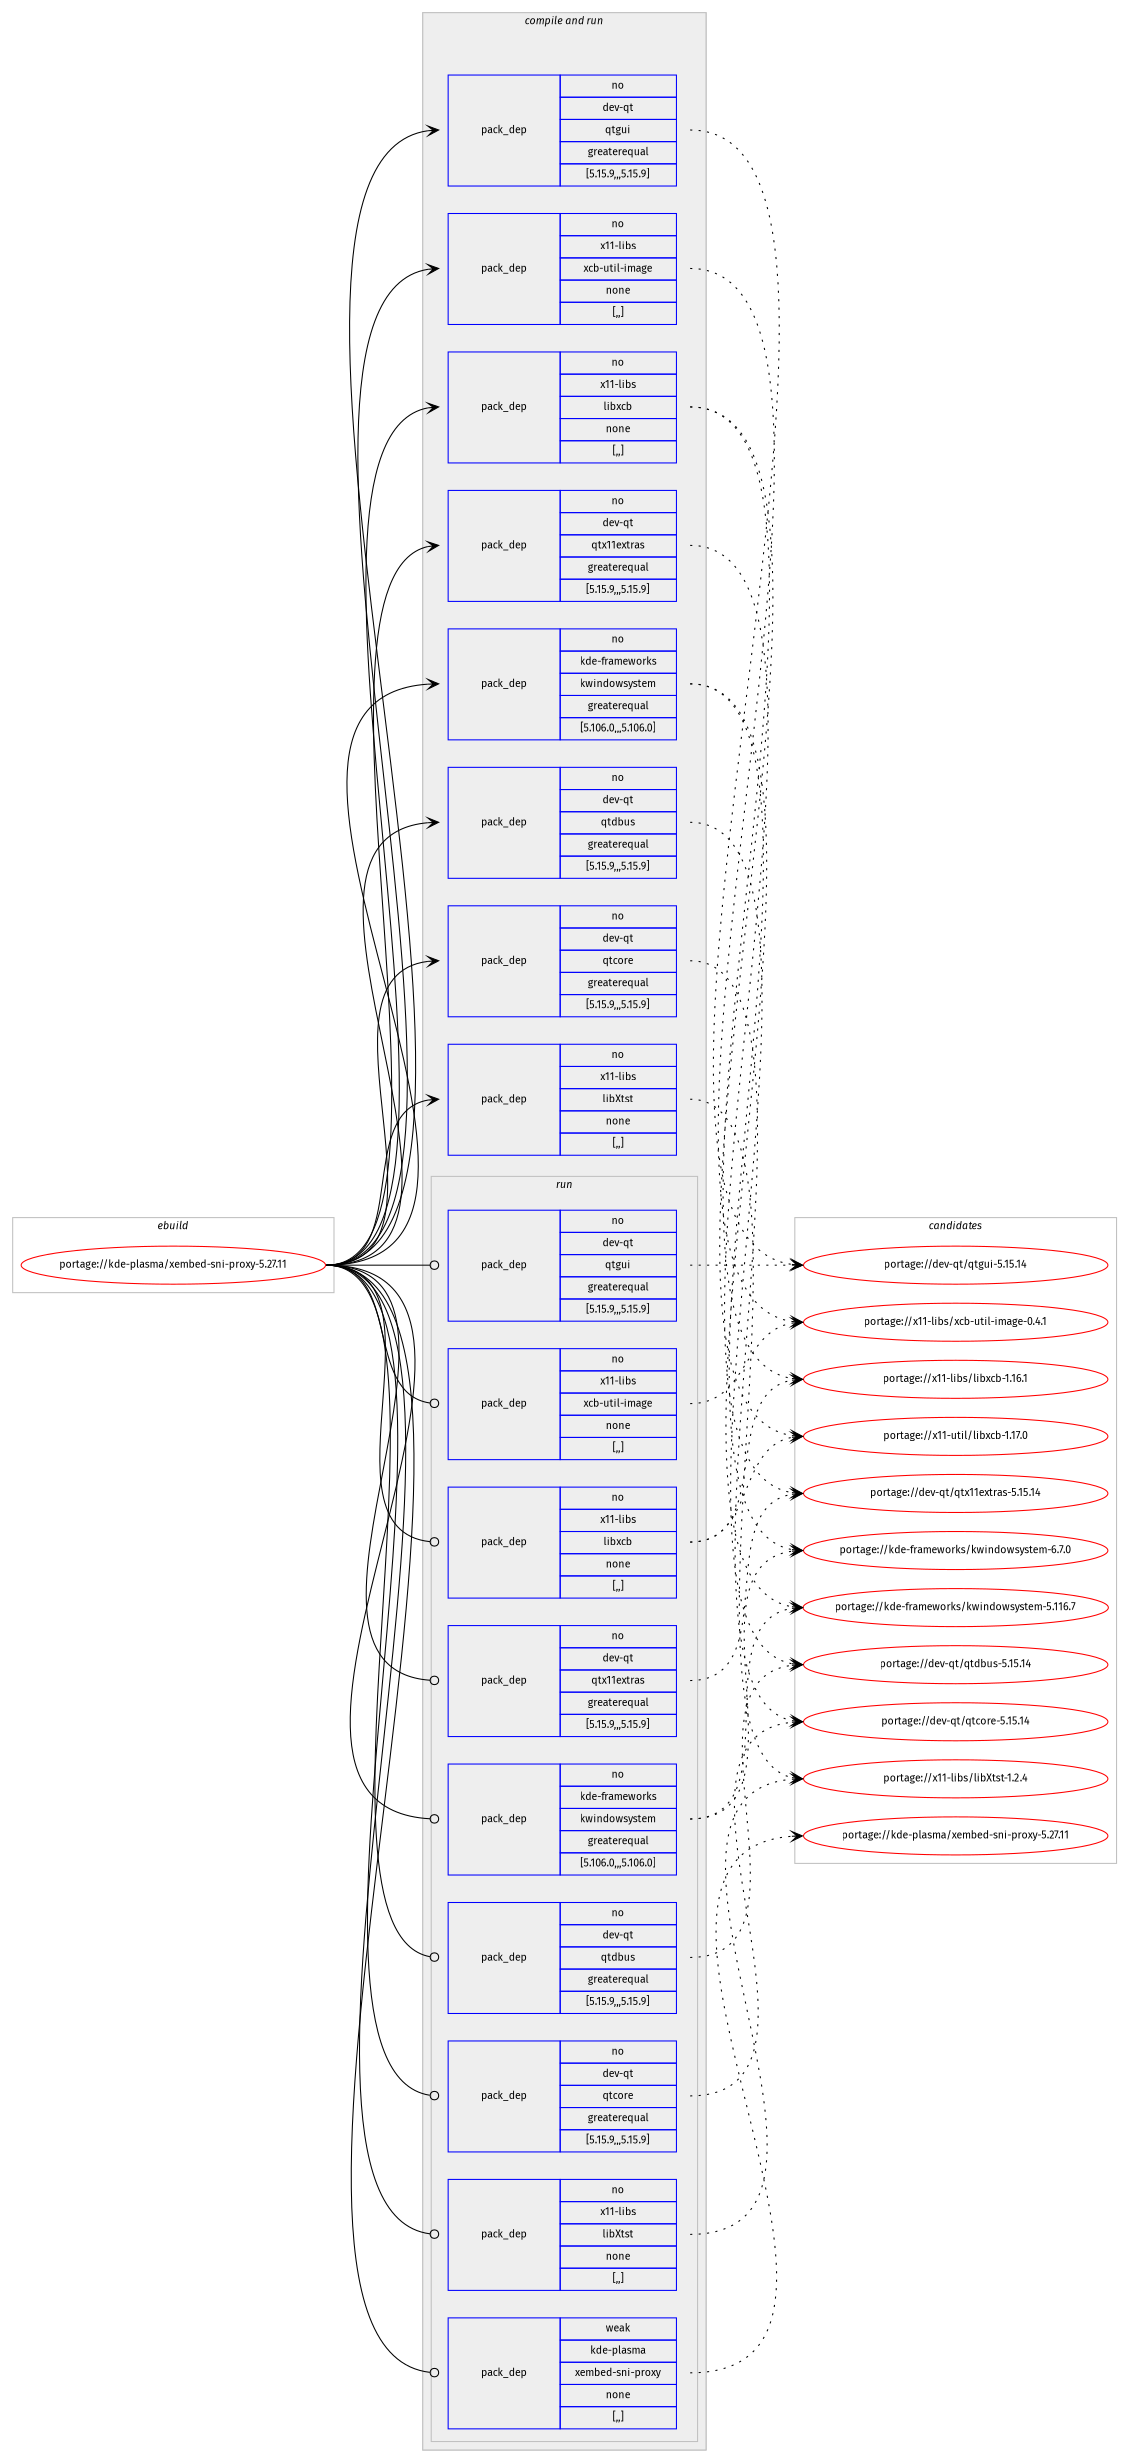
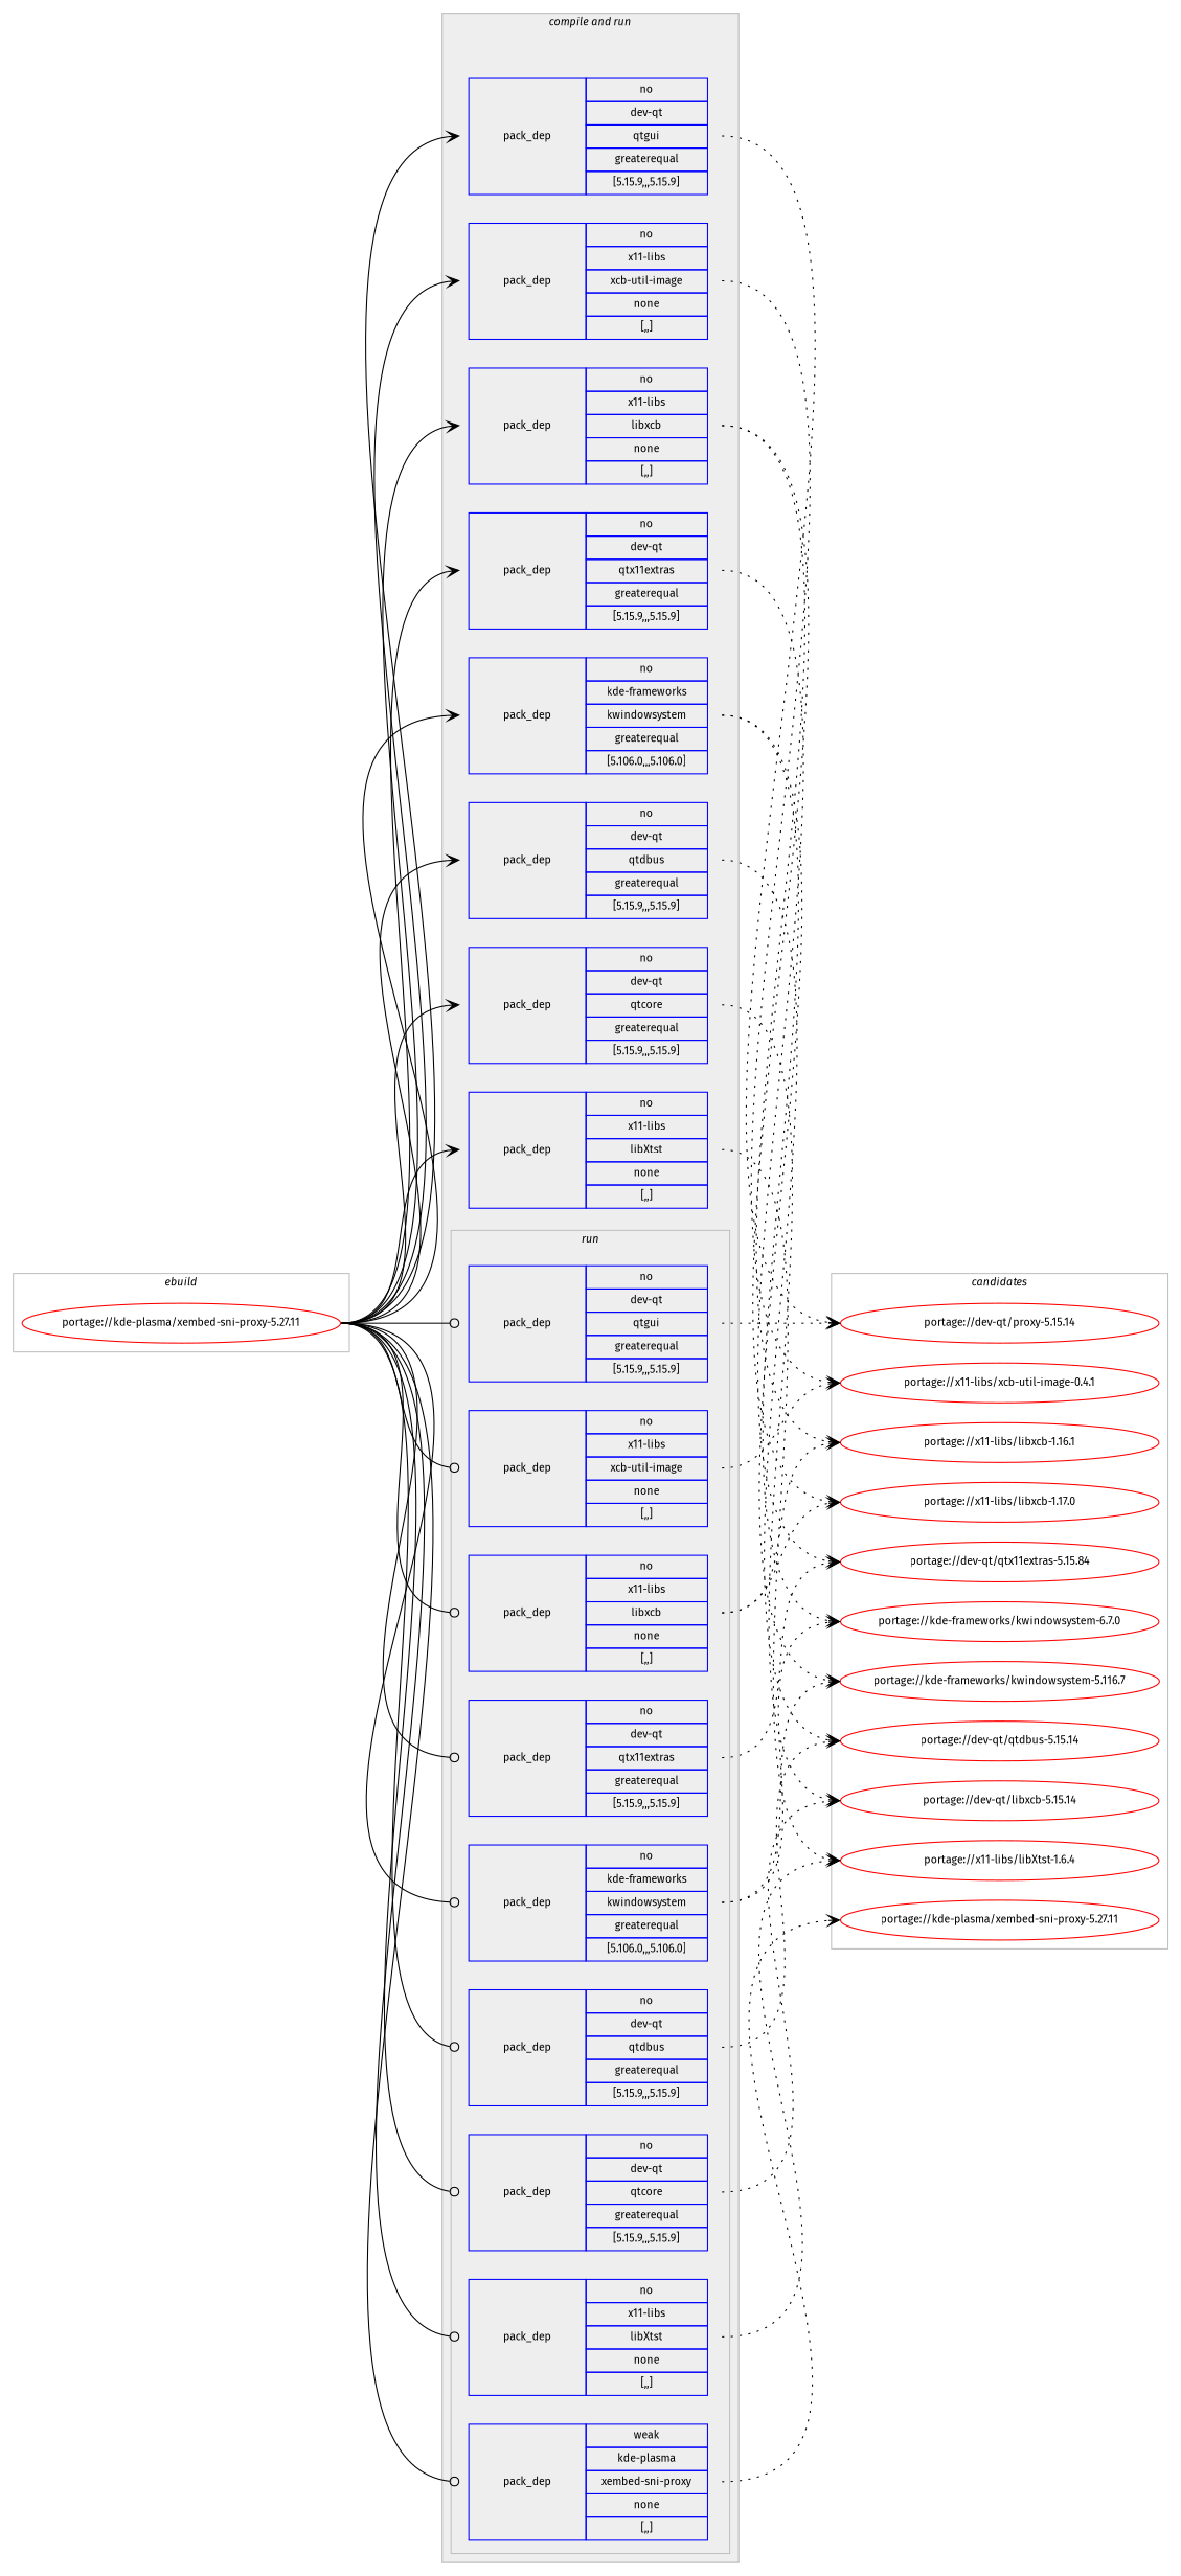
  digraph {
    compound=true
    concentrate=true
    fontname="Fira Sans"
    fontsize=10
    newrank=true
    rankdir=LR
    ranksep=1.5
    node [color=blue fontname="Fira Sans" fontsize=10 shape=none]
    edge [arrowhead=vee fontname="Fira Sans" headport=w style=dotted tailport=e weight=100]
    n1 [color=red label="portage://kde-plasma/xembed-sni-proxy-5.27.11" width=4 shape=""]
    n2 [label=<<TABLE BORDER="0" CELLBORDER="1" CELLSPACING="0" CELLPADDING="4" WIDTH="220"><TR><TD ROWSPAN="6" CELLPADDING="30">pack_dep</TD></TR><TR><TD WIDTH="110">no</TD></TR><TR><TD>dev-qt</TD></TR><TR><TD>qtcore</TD></TR><TR><TD>greaterequal</TD></TR><TR><TD>[5.15.9,,,5.15.9]</TD></TR></TABLE>>]
    n3 [label=<<TABLE BORDER="0" CELLBORDER="1" CELLSPACING="0" CELLPADDING="4" WIDTH="220"><TR><TD ROWSPAN="6" CELLPADDING="30">pack_dep</TD></TR><TR><TD WIDTH="110">no</TD></TR><TR><TD>dev-qt</TD></TR><TR><TD>qtdbus</TD></TR><TR><TD>greaterequal</TD></TR><TR><TD>[5.15.9,,,5.15.9]</TD></TR></TABLE>>]
    n4 [label=<<TABLE BORDER="0" CELLBORDER="1" CELLSPACING="0" CELLPADDING="4" WIDTH="220"><TR><TD ROWSPAN="6" CELLPADDING="30">pack_dep</TD></TR><TR><TD WIDTH="110">no</TD></TR><TR><TD>dev-qt</TD></TR><TR><TD>qtgui</TD></TR><TR><TD>greaterequal</TD></TR><TR><TD>[5.15.9,,,5.15.9]</TD></TR></TABLE>>]
    n5 [label=<<TABLE BORDER="0" CELLBORDER="1" CELLSPACING="0" CELLPADDING="4" WIDTH="220"><TR><TD ROWSPAN="6" CELLPADDING="30">pack_dep</TD></TR><TR><TD WIDTH="110">no</TD></TR><TR><TD>dev-qt</TD></TR><TR><TD>qtx11extras</TD></TR><TR><TD>greaterequal</TD></TR><TR><TD>[5.15.9,,,5.15.9]</TD></TR></TABLE>>]
    n6 [label=<<TABLE BORDER="0" CELLBORDER="1" CELLSPACING="0" CELLPADDING="4" WIDTH="220"><TR><TD ROWSPAN="6" CELLPADDING="30">pack_dep</TD></TR><TR><TD WIDTH="110">no</TD></TR><TR><TD>kde-frameworks</TD></TR><TR><TD>kwindowsystem</TD></TR><TR><TD>greaterequal</TD></TR><TR><TD>[5.106.0,,,5.106.0]</TD></TR></TABLE>>]
    n7 [label=<<TABLE BORDER="0" CELLBORDER="1" CELLSPACING="0" CELLPADDING="4" WIDTH="220"><TR><TD ROWSPAN="6" CELLPADDING="30">pack_dep</TD></TR><TR><TD WIDTH="110">no</TD></TR><TR><TD>x11-libs</TD></TR><TR><TD>libXtst</TD></TR><TR><TD>none</TD></TR><TR><TD>[,,]</TD></TR></TABLE>>]
    n8 [label=<<TABLE BORDER="0" CELLBORDER="1" CELLSPACING="0" CELLPADDING="4" WIDTH="220"><TR><TD ROWSPAN="6" CELLPADDING="30">pack_dep</TD></TR><TR><TD WIDTH="110">no</TD></TR><TR><TD>x11-libs</TD></TR><TR><TD>libxcb</TD></TR><TR><TD>none</TD></TR><TR><TD>[,,]</TD></TR></TABLE>>]
    n9 [label=<<TABLE BORDER="0" CELLBORDER="1" CELLSPACING="0" CELLPADDING="4" WIDTH="220"><TR><TD ROWSPAN="6" CELLPADDING="30">pack_dep</TD></TR><TR><TD WIDTH="110">no</TD></TR><TR><TD>x11-libs</TD></TR><TR><TD>xcb-util-image</TD></TR><TR><TD>none</TD></TR><TR><TD>[,,]</TD></TR></TABLE>>]
    n10 [label=<<TABLE BORDER="0" CELLBORDER="1" CELLSPACING="0" CELLPADDING="4" WIDTH="220"><TR><TD ROWSPAN="6" CELLPADDING="30">pack_dep</TD></TR><TR><TD WIDTH="110">no</TD></TR><TR><TD>dev-qt</TD></TR><TR><TD>qtcore</TD></TR><TR><TD>greaterequal</TD></TR><TR><TD>[5.15.9,,,5.15.9]</TD></TR></TABLE>>]
    n11 [label=<<TABLE BORDER="0" CELLBORDER="1" CELLSPACING="0" CELLPADDING="4" WIDTH="220"><TR><TD ROWSPAN="6" CELLPADDING="30">pack_dep</TD></TR><TR><TD WIDTH="110">no</TD></TR><TR><TD>dev-qt</TD></TR><TR><TD>qtdbus</TD></TR><TR><TD>greaterequal</TD></TR><TR><TD>[5.15.9,,,5.15.9]</TD></TR></TABLE>>]
    n12 [label=<<TABLE BORDER="0" CELLBORDER="1" CELLSPACING="0" CELLPADDING="4" WIDTH="220"><TR><TD ROWSPAN="6" CELLPADDING="30">pack_dep</TD></TR><TR><TD WIDTH="110">no</TD></TR><TR><TD>dev-qt</TD></TR><TR><TD>qtgui</TD></TR><TR><TD>greaterequal</TD></TR><TR><TD>[5.15.9,,,5.15.9]</TD></TR></TABLE>>]
    n13 [label=<<TABLE BORDER="0" CELLBORDER="1" CELLSPACING="0" CELLPADDING="4" WIDTH="220"><TR><TD ROWSPAN="6" CELLPADDING="30">pack_dep</TD></TR><TR><TD WIDTH="110">no</TD></TR><TR><TD>dev-qt</TD></TR><TR><TD>qtx11extras</TD></TR><TR><TD>greaterequal</TD></TR><TR><TD>[5.15.9,,,5.15.9]</TD></TR></TABLE>>]
    n14 [label=<<TABLE BORDER="0" CELLBORDER="1" CELLSPACING="0" CELLPADDING="4" WIDTH="220"><TR><TD ROWSPAN="6" CELLPADDING="30">pack_dep</TD></TR><TR><TD WIDTH="110">no</TD></TR><TR><TD>kde-frameworks</TD></TR><TR><TD>kwindowsystem</TD></TR><TR><TD>greaterequal</TD></TR><TR><TD>[5.106.0,,,5.106.0]</TD></TR></TABLE>>]
    n15 [label=<<TABLE BORDER="0" CELLBORDER="1" CELLSPACING="0" CELLPADDING="4" WIDTH="220"><TR><TD ROWSPAN="6" CELLPADDING="30">pack_dep</TD></TR><TR><TD WIDTH="110">no</TD></TR><TR><TD>x11-libs</TD></TR><TR><TD>libXtst</TD></TR><TR><TD>none</TD></TR><TR><TD>[,,]</TD></TR></TABLE>>]
    n16 [label=<<TABLE BORDER="0" CELLBORDER="1" CELLSPACING="0" CELLPADDING="4" WIDTH="220"><TR><TD ROWSPAN="6" CELLPADDING="30">pack_dep</TD></TR><TR><TD WIDTH="110">no</TD></TR><TR><TD>x11-libs</TD></TR><TR><TD>libxcb</TD></TR><TR><TD>none</TD></TR><TR><TD>[,,]</TD></TR></TABLE>>]
    n17 [label=<<TABLE BORDER="0" CELLBORDER="1" CELLSPACING="0" CELLPADDING="4" WIDTH="220"><TR><TD ROWSPAN="6" CELLPADDING="30">pack_dep</TD></TR><TR><TD WIDTH="110">no</TD></TR><TR><TD>x11-libs</TD></TR><TR><TD>xcb-util-image</TD></TR><TR><TD>none</TD></TR><TR><TD>[,,]</TD></TR></TABLE>>]
    n18 [label=<<TABLE BORDER="0" CELLBORDER="1" CELLSPACING="0" CELLPADDING="4" WIDTH="220"><TR><TD ROWSPAN="6" CELLPADDING="30">pack_dep</TD></TR><TR><TD WIDTH="110">weak</TD></TR><TR><TD>kde-plasma</TD></TR><TR><TD>xembed-sni-proxy</TD></TR><TR><TD>none</TD></TR><TR><TD>[,,]</TD></TR></TABLE>>]
-   n19 [color=red label="portage://dev-qt/qtcore-5.15.14" width=4 shape=""]
+   n19 [color=red label="portage://dev-qt/libxcb-5.15.14" width=4 shape=""]
    n20 [color=red label="portage://dev-qt/qtdbus-5.15.14" width=4 shape=""]
-   n21 [color=red label="portage://dev-qt/qtgui-5.15.14" width=4 shape=""]
-   n22 [color=red label="portage://dev-qt/qtx11extras-5.15.14" width=4 shape=""]
+   n21 [color=red label="portage://dev-qt/proxy-5.15.14" width=4 shape=""]
+   n22 [color=red label="portage://dev-qt/qtx11extras-5.15.84" width=4 shape=""]
    n23 [color=red label="portage://kde-frameworks/kwindowsystem-5.116.7" width=4 shape=""]
    n24 [color=red label="portage://kde-frameworks/kwindowsystem-6.7.0" width=4 shape=""]
-   n25 [color=red label="portage://x11-libs/libXtst-1.2.4" width=4 shape=""]
+   n25 [color=red label="portage://x11-libs/libXtst-1.6.4" width=4 shape=""]
    n26 [color=red label="portage://x11-libs/libxcb-1.16.1" width=4 shape=""]
-   n27 [color=red label="portage://x11-util/libxcb-1.17.0" width=4 shape=""]
+   n27 [color=red label="portage://x11-libs/libxcb-1.17.0" width=4 shape=""]
    n28 [color=red label="portage://x11-libs/xcb-util-image-0.4.1" width=4 shape=""]
    n29 [color=red label="portage://kde-plasma/xembed-sni-proxy-5.27.11" width=4 shape=""]
    subgraph cluster_1 {
      color=gray
      label=<<i>ebuild</i>>
      rank=same
      n1
    }
    subgraph cluster_2 {
      color=gray
      label=<<i>dependencies</i>>
      subgraph cluster_3 {
        color=gray
        fillcolor="#eeeeee"
        label=<<i>compile</i>>
        style=filled
        subgraph sub_4 {
          color=gray
          fillcolor="#eeeeee"
          label=<<i>compile</i>>
          style=filled
          n2
        }
        subgraph sub_5 {
          color=gray
          fillcolor="#eeeeee"
          label=<<i>compile</i>>
          style=filled
          n3
        }
        subgraph sub_6 {
          color=gray
          fillcolor="#eeeeee"
          label=<<i>compile</i>>
          style=filled
          n4
        }
        subgraph sub_7 {
          color=gray
          fillcolor="#eeeeee"
          label=<<i>compile</i>>
          style=filled
          n5
        }
        subgraph sub_8 {
          color=gray
          fillcolor="#eeeeee"
          label=<<i>compile</i>>
          style=filled
          n6
        }
        subgraph sub_9 {
          color=gray
          fillcolor="#eeeeee"
          label=<<i>compile</i>>
          style=filled
          n7
        }
        subgraph sub_10 {
          color=gray
          fillcolor="#eeeeee"
          label=<<i>compile</i>>
          style=filled
          n8
        }
        subgraph sub_11 {
          color=gray
          fillcolor="#eeeeee"
          label=<<i>compile</i>>
          style=filled
          n9
        }
      }
      subgraph cluster_12 {
        color=gray
        fillcolor="#eeeeee"
        label=<<i>compile and run</i>>
        style=filled
      }
      subgraph cluster_13 {
        color=gray
        fillcolor="#eeeeee"
        label=<<i>run</i>>
        style=filled
        subgraph sub_14 {
          color=gray
          fillcolor="#eeeeee"
          label=<<i>run</i>>
          style=filled
          n10
        }
        subgraph sub_15 {
          color=gray
          fillcolor="#eeeeee"
          label=<<i>run</i>>
          style=filled
          n11
        }
        subgraph sub_16 {
          color=gray
          fillcolor="#eeeeee"
          label=<<i>run</i>>
          style=filled
          n12
        }
        subgraph sub_17 {
          color=gray
          fillcolor="#eeeeee"
          label=<<i>run</i>>
          style=filled
          n13
        }
        subgraph sub_18 {
          color=gray
          fillcolor="#eeeeee"
          label=<<i>run</i>>
          style=filled
          n14
        }
        subgraph sub_19 {
          color=gray
          fillcolor="#eeeeee"
          label=<<i>run</i>>
          style=filled
          n15
        }
        subgraph sub_20 {
          color=gray
          fillcolor="#eeeeee"
          label=<<i>run</i>>
          style=filled
          n16
        }
        subgraph sub_21 {
          color=gray
          fillcolor="#eeeeee"
          label=<<i>run</i>>
          style=filled
          n17
        }
        subgraph sub_22 {
          color=gray
          fillcolor="#eeeeee"
          label=<<i>run</i>>
          style=filled
          n18
        }
      }
    }
    subgraph cluster_23 {
      color=gray
      label=<<i>candidates</i>>
      rank=same
      subgraph sub_24 {
        color=black
        label=<<i>candidates</i>>
        nodesep=1
        rank=same
        n19
      }
      subgraph sub_25 {
        color=black
        label=<<i>candidates</i>>
        nodesep=1
        rank=same
        n20
      }
      subgraph sub_26 {
        color=black
        label=<<i>candidates</i>>
        nodesep=1
        rank=same
        n21
      }
      subgraph sub_27 {
        color=black
        label=<<i>candidates</i>>
        nodesep=1
        rank=same
        n22
      }
      subgraph sub_28 {
        color=black
        label=<<i>candidates</i>>
        nodesep=1
        rank=same
        n23
        n24
      }
      subgraph sub_29 {
        color=black
        label=<<i>candidates</i>>
        nodesep=1
        rank=same
        n25
      }
      subgraph sub_30 {
        color=black
        label=<<i>candidates</i>>
        nodesep=1
        rank=same
        n26
        n27
      }
      subgraph sub_31 {
        color=black
        label=<<i>candidates</i>>
        nodesep=1
        rank=same
        n28
      }
      subgraph sub_32 {
        color=black
        label=<<i>candidates</i>>
        nodesep=1
        rank=same
        n19
      }
      subgraph sub_33 {
        color=black
        label=<<i>candidates</i>>
        nodesep=1
        rank=same
        n20
      }
      subgraph sub_34 {
        color=black
        label=<<i>candidates</i>>
        nodesep=1
        rank=same
        n21
      }
      subgraph sub_35 {
        color=black
        label=<<i>candidates</i>>
        nodesep=1
        rank=same
        n22
      }
      subgraph sub_36 {
        color=black
        label=<<i>candidates</i>>
        nodesep=1
        rank=same
        n23
        n24
      }
      subgraph sub_37 {
        color=black
        label=<<i>candidates</i>>
        nodesep=1
        rank=same
        n26
        n27
      }
      subgraph sub_38 {
        color=black
        label=<<i>candidates</i>>
        nodesep=1
        rank=same
        n25
      }
      subgraph sub_39 {
        color=black
        label=<<i>candidates</i>>
        nodesep=1
        rank=same
        n28
      }
      subgraph sub_40 {
        color=black
        label=<<i>candidates</i>>
        nodesep=1
        rank=same
        n29
      }
    }
    n1 -> n2 [style=solid weight=20]
    n1 -> n3 [style=solid weight=20]
    n1 -> n4 [style=solid weight=20]
    n1 -> n5 [style=solid weight=20]
    n1 -> n6 [style=solid weight=20]
    n1 -> n7 [style=solid weight=20]
    n1 -> n8 [style=solid weight=20]
    n1 -> n9 [style=solid weight=20]
    n1 -> n10 [arrowhead=odot style=solid weight=20]
    n1 -> n11 [arrowhead=odot style=solid weight=20]
    n1 -> n12 [arrowhead=odot style=solid weight=20]
    n1 -> n13 [arrowhead=odot style=solid weight=20]
    n1 -> n14 [arrowhead=odot style=solid weight=20]
    n1 -> n15 [arrowhead=odot style=solid weight=20]
    n1 -> n16 [arrowhead=odot style=solid weight=20]
    n1 -> n17 [arrowhead=odot style=solid weight=20]
    n1 -> n18 [arrowhead=odot style=solid weight=20]
    n2 -> n19
    n3 -> n20
    n4 -> n21
    n5 -> n22
    n6 -> n23
    n6 -> n24
    n7 -> n25
    n8 -> n26
    n8 -> n27
    n9 -> n28
    n10 -> n19
    n11 -> n20
    n12 -> n21
    n13 -> n22
    n14 -> n23
    n14 -> n24
    n15 -> n25
    n16 -> n26
    n16 -> n27
    n17 -> n28
    n18 -> n29
  }
